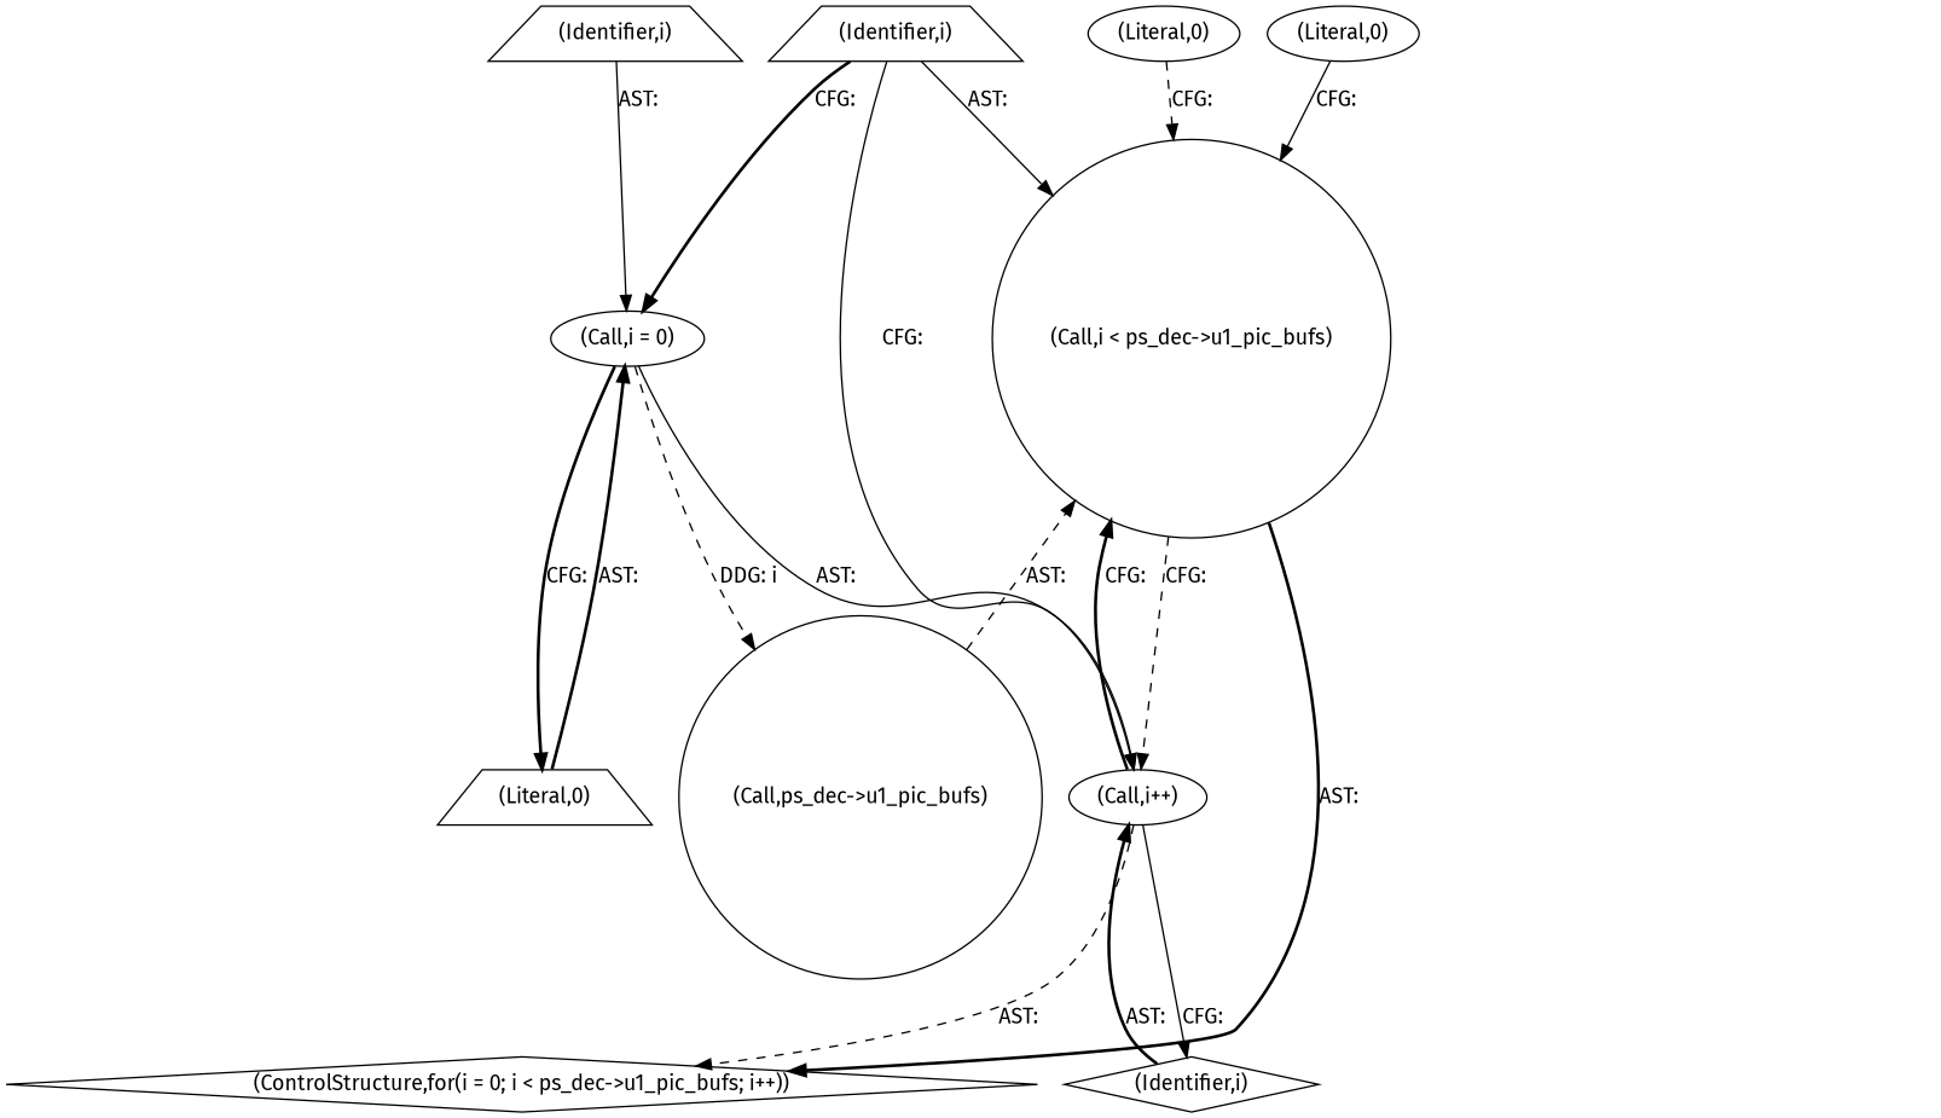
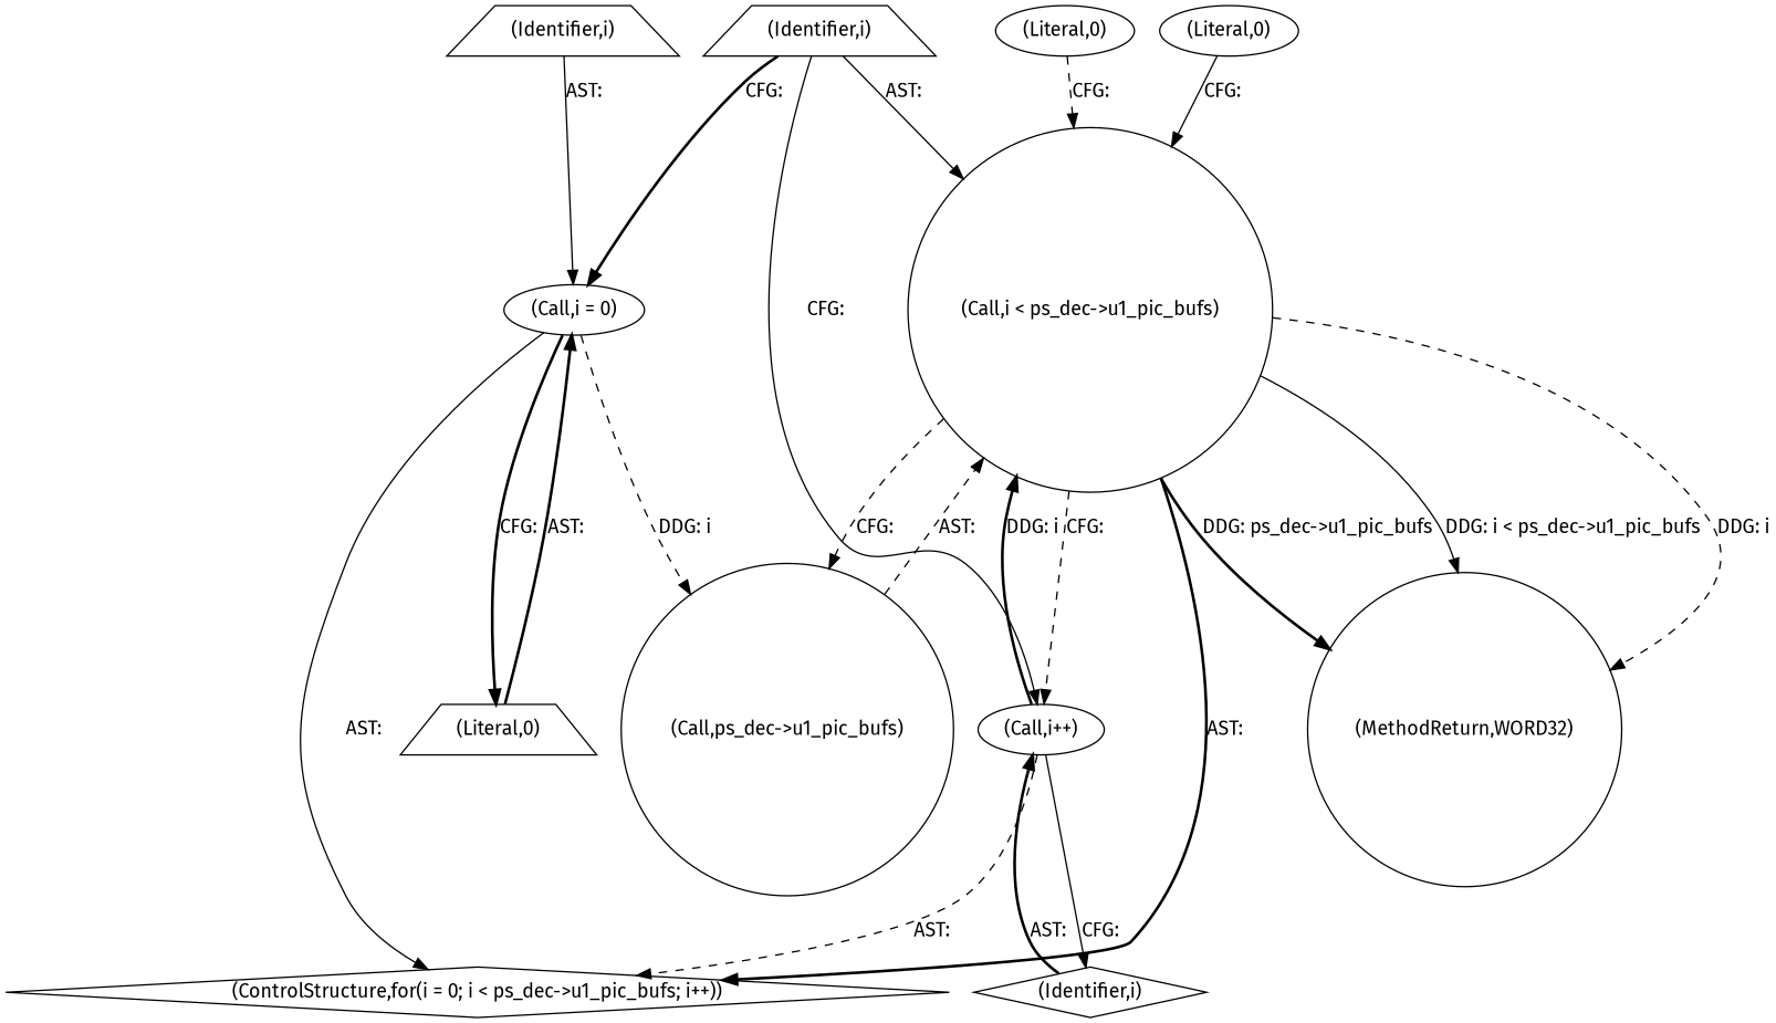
  digraph {
    fontname="Fira Sans"
    node [fontname="Fira Sans" shape=ellipse]
    edge [fontname="Fira Sans" style=dashed]
    n1 [label="(Call,i < ps_dec->u1_pic_bufs)" shape=circle]
    n2 [label="(Call,i++)"]
    n3 [label="(ControlStructure,for(i = 0; i < ps_dec->u1_pic_bufs; i++))" shape=diamond]
+   n4 [label="(MethodReturn,WORD32)" shape=circle]
    n5 [label="(Call,ps_dec->u1_pic_bufs)" shape=circle]
    n6 [label="(Identifier,i)" shape=diamond]
    n7 [label="(Call,i = 0)"]
    n8 [label="(Literal,0)" shape=trapezium]
    n9 [label="(Identifier,i)" shape=trapezium]
    n10 [label="(Literal,0)"]
    n11 [label="(Identifier,i)" shape=trapezium]
    n12 [label="(Literal,0)"]
    n1 -> n2 [label="CFG: "]
    n1 -> n3 [label="AST: " style=bold]
-   n2 -> n1 [label="CFG: " style=bold]
+   n1 -> n4 [label="DDG: ps_dec->u1_pic_bufs" style=bold]
+   n1 -> n4 [label="DDG: i < ps_dec->u1_pic_bufs" style=solid]
+   n1 -> n4 [label="DDG: i"]
+   n1 -> n5 [label="CFG: "]
+   n2 -> n1 [label="DDG: i" style=bold]
    n2 -> n3 [label="AST: "]
    n2 -> n6 [label="CFG: " style=solid]
    n5 -> n1 [label="AST: "]
    n6 -> n2 [label="AST: " style=bold]
-   n7 -> n2 [label="AST: " style=solid]
+   n7 -> n3 [label="AST: " style=solid]
    n7 -> n5 [label="DDG: i"]
    n7 -> n8 [label="CFG: " style=bold]
    n8 -> n7 [label="AST: " style=bold]
    n9 -> n1 [label="AST: " style=solid]
    n9 -> n2 [label="CFG: " style=solid]
    n9 -> n7 [label="CFG: " style=bold]
    n10 -> n1 [label="CFG: "]
    n11 -> n7 [label="AST: " style=solid]
    n12 -> n1 [label="CFG: " style=solid]
  }
